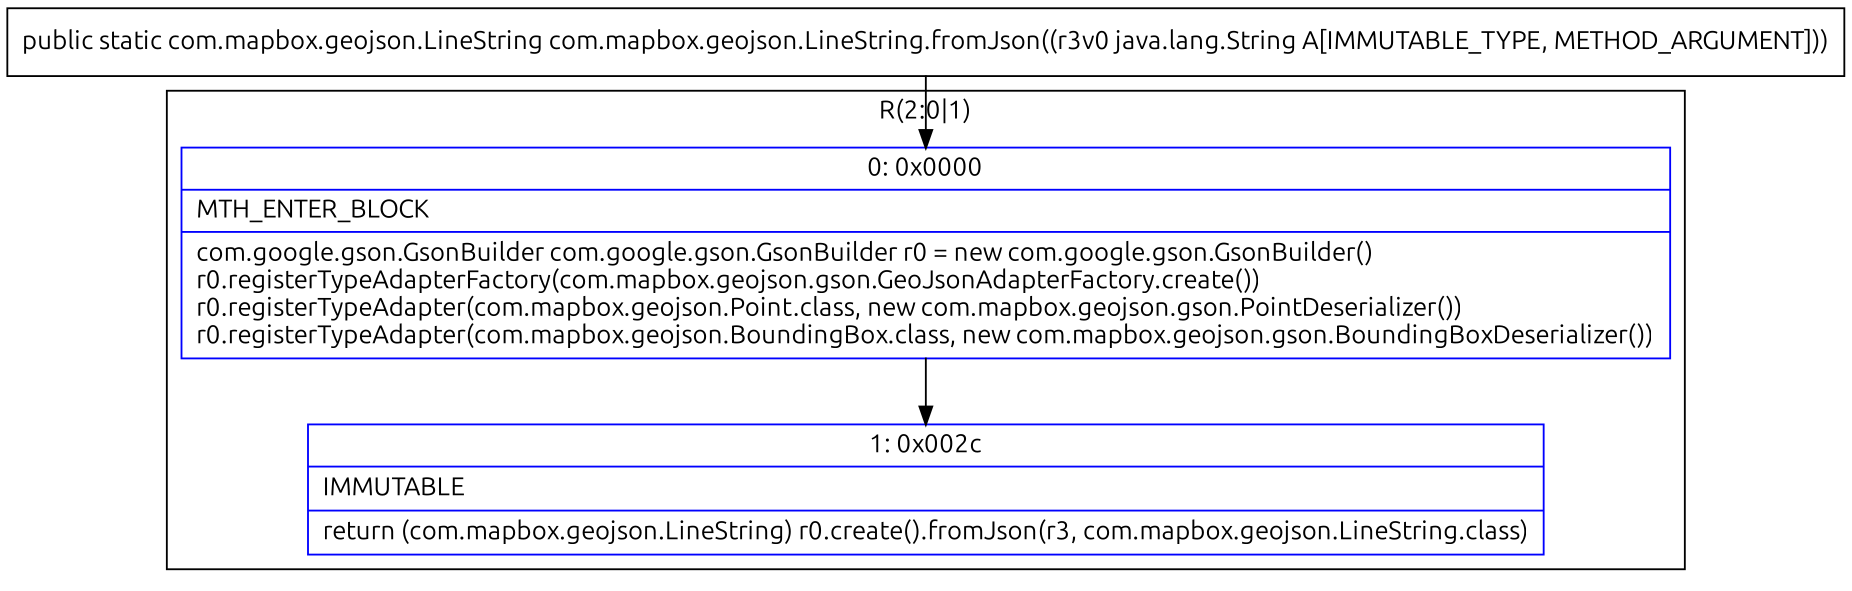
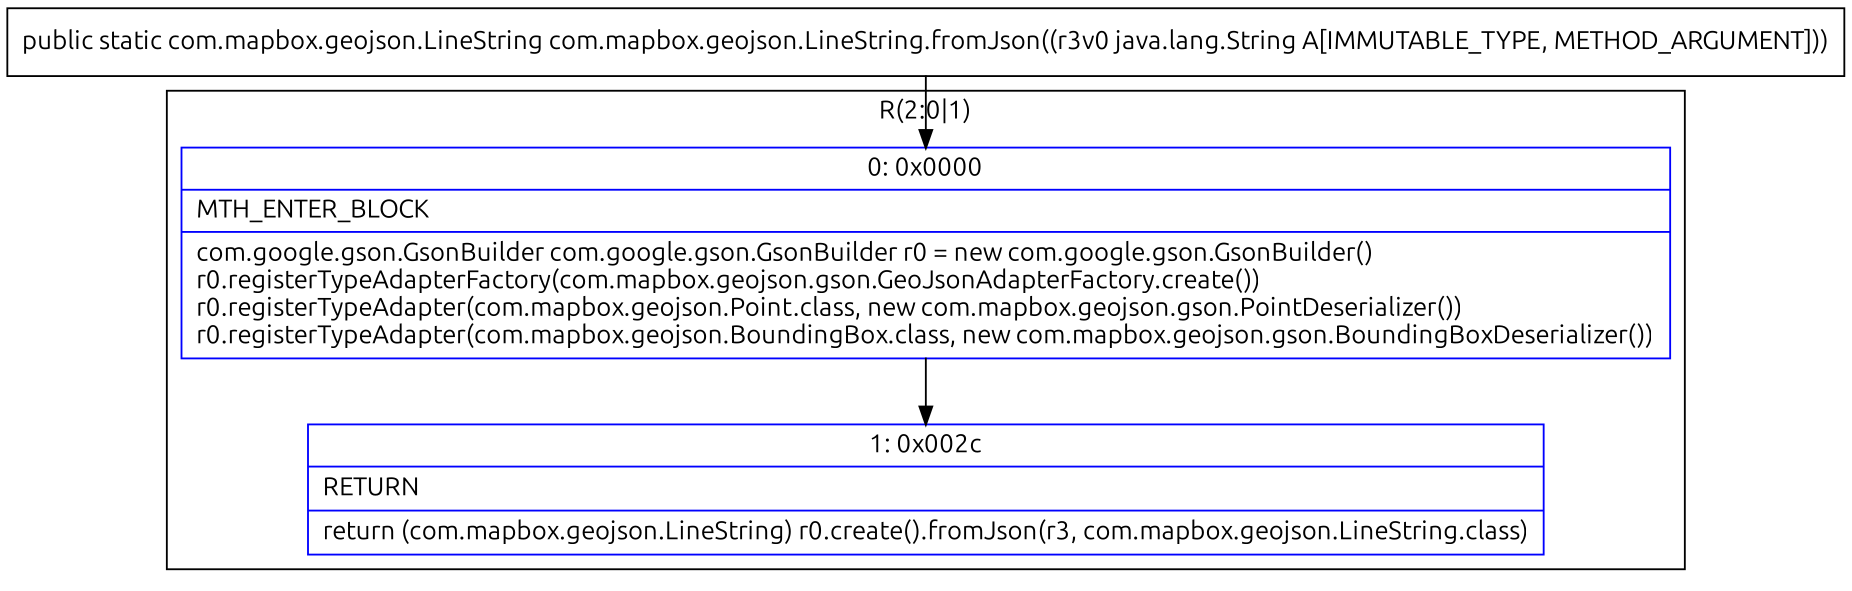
  digraph {
    fontname=Ubuntu
    node [color=blue shape=record fontname=Ubuntu]
    edge [fontname=Ubuntu]
    n1 [label="{0\:\ 0x0000|MTH_ENTER_BLOCK\l|com.google.gson.GsonBuilder com.google.gson.GsonBuilder r0 = new com.google.gson.GsonBuilder()\lr0.registerTypeAdapterFactory(com.mapbox.geojson.gson.GeoJsonAdapterFactory.create())\lr0.registerTypeAdapter(com.mapbox.geojson.Point.class, new com.mapbox.geojson.gson.PointDeserializer())\lr0.registerTypeAdapter(com.mapbox.geojson.BoundingBox.class, new com.mapbox.geojson.gson.BoundingBoxDeserializer())\l}"]
-   n2 [label="{1\:\ 0x002c|IMMUTABLE\l|return (com.mapbox.geojson.LineString) r0.create().fromJson(r3, com.mapbox.geojson.LineString.class)\l}"]
+   n2 [label="{1\:\ 0x002c|RETURN\l|return (com.mapbox.geojson.LineString) r0.create().fromJson(r3, com.mapbox.geojson.LineString.class)\l}"]
    n3 [label="{public static com.mapbox.geojson.LineString com.mapbox.geojson.LineString.fromJson((r3v0 java.lang.String A[IMMUTABLE_TYPE, METHOD_ARGUMENT])) }" color=""]
    subgraph cluster_1 {
      label="R(2:0|1)"
      n1
      n2
    }
    n1 -> n2
    n3 -> n1
  }
